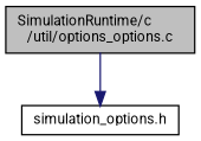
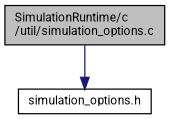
  digraph {
    fontname=Roboto
    node [color=black fontname=Roboto fontsize=10 shape=record style=filled]
-   n1 [fillcolor=grey75 fontcolor=black height=0.2 label="SimulationRuntime/c\l/util/options_options.c" width=0.4]
+   n1 [fillcolor=grey75 fontcolor=black height=0.2 label="SimulationRuntime/c\l/util/simulation_options.c" width=0.4]
    n2 [fillcolor=white height=0.2 label="simulation_options.h" width=0.4]
    n1 -> n2 [color=midnightblue fontname=Roboto fontsize=10 labelfontname=Helvetica labelfontsize=10 style=solid]
  }
